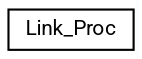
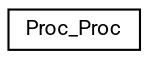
  digraph {
    rankdir=LR
    fontname=Roboto
-   n1 [color=black fillcolor=white fontname=Roboto fontsize=10 height=0.2 label=Link_Proc shape=record style=filled width=0.4]
+   n1 [color=black fillcolor=white fontname=Roboto fontsize=10 height=0.2 label=Proc_Proc shape=record style=filled width=0.4]
  }
